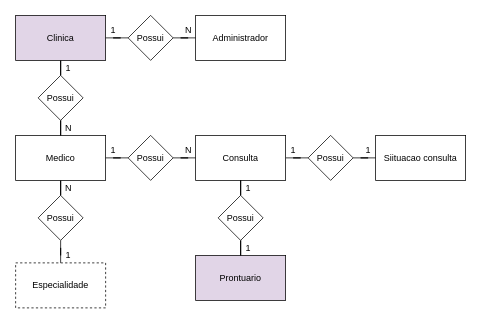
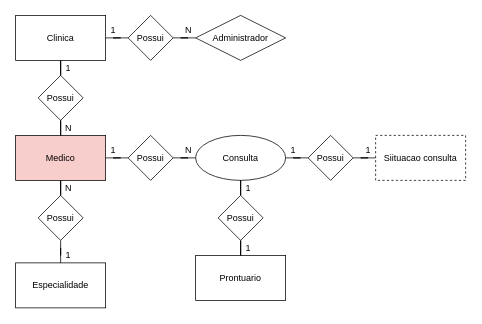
  <mxCell id="0" />
  <mxCell id="1" parent="0" />
- <mxCell id="2" value="Especialidade" style="rounded=0;whiteSpace=wrap;html=1;dashed=1;" vertex="1" parent="1"><mxGeometry x="20" y="350" width="120" height="60" as="geometry" /></mxCell>
+ <mxCell id="2" value="Especialidade" style="rounded=0;whiteSpace=wrap;html=1;" vertex="1" parent="1"><mxGeometry x="20" y="350" width="120" height="60" as="geometry" /></mxCell>
  <mxCell id="3" value="" style="edgeStyle=orthogonalEdgeStyle;rounded=0;orthogonalLoop=1;jettySize=auto;html=1;endArrow=none;endFill=0;" edge="1" parent="1" source="4" target="18"><mxGeometry relative="1" as="geometry" /></mxCell>
- <mxCell id="4" value="Medico" style="rounded=0;whiteSpace=wrap;html=1;" vertex="1" parent="1"><mxGeometry x="20" y="180" width="120" height="60" as="geometry" /></mxCell>
+ <mxCell id="4" value="Medico" style="rounded=0;whiteSpace=wrap;html=1;fillColor=#f8cecc;" vertex="1" parent="1"><mxGeometry x="20" y="180" width="120" height="60" as="geometry" /></mxCell>
  <mxCell id="5" value="" style="edgeStyle=orthogonalEdgeStyle;rounded=0;orthogonalLoop=1;jettySize=auto;html=1;endArrow=none;endFill=0;" edge="1" parent="1" source="6" target="13"><mxGeometry relative="1" as="geometry" /></mxCell>
- <mxCell id="6" value="Clinica" style="rounded=0;whiteSpace=wrap;html=1;fillColor=#e1d5e7;" vertex="1" parent="1"><mxGeometry x="20" y="20" width="120" height="60" as="geometry" /></mxCell>
- <mxCell id="7" value="Prontuario" style="rounded=0;whiteSpace=wrap;html=1;fillColor=#e1d5e7;" vertex="1" parent="1"><mxGeometry x="260" y="340" width="120" height="60" as="geometry" /></mxCell>
- <mxCell id="8" value="Administrador" style="rounded=0;whiteSpace=wrap;html=1;" vertex="1" parent="1"><mxGeometry x="260" y="20" width="120" height="60" as="geometry" /></mxCell>
+ <mxCell id="6" value="Clinica" style="rounded=0;whiteSpace=wrap;html=1;" vertex="1" parent="1"><mxGeometry x="20" y="20" width="120" height="60" as="geometry" /></mxCell>
+ <mxCell id="7" value="Prontuario" style="rounded=0;whiteSpace=wrap;html=1;" vertex="1" parent="1"><mxGeometry x="260" y="340" width="120" height="60" as="geometry" /></mxCell>
+ <mxCell id="8" value="Administrador" style="rhombus;whiteSpace=wrap;html=1;" vertex="1" parent="1"><mxGeometry x="260" y="20" width="120" height="60" as="geometry" /></mxCell>
  <mxCell id="9" value="" style="edgeStyle=orthogonalEdgeStyle;rounded=0;orthogonalLoop=1;jettySize=auto;html=1;endArrow=none;endFill=0;" edge="1" parent="1" source="10" target="20"><mxGeometry relative="1" as="geometry" /></mxCell>
- <mxCell id="10" value="Consulta" style="rounded=0;whiteSpace=wrap;html=1;" vertex="1" parent="1"><mxGeometry x="260" y="180" width="120" height="60" as="geometry" /></mxCell>
- <mxCell id="11" value="Siituacao consulta" style="rounded=0;whiteSpace=wrap;html=1;" vertex="1" parent="1"><mxGeometry x="500" y="180" width="120" height="60" as="geometry" /></mxCell>
+ <mxCell id="10" value="Consulta" style="ellipse;whiteSpace=wrap;html=1;" vertex="1" parent="1"><mxGeometry x="260" y="180" width="120" height="60" as="geometry" /></mxCell>
+ <mxCell id="11" value="Siituacao consulta" style="rounded=0;whiteSpace=wrap;html=1;dashed=1;" vertex="1" parent="1"><mxGeometry x="500" y="180" width="120" height="60" as="geometry" /></mxCell>
  <mxCell id="12" value="" style="edgeStyle=orthogonalEdgeStyle;rounded=0;orthogonalLoop=1;jettySize=auto;html=1;endArrow=none;endFill=0;" edge="1" parent="1" source="13" target="4"><mxGeometry relative="1" as="geometry" /></mxCell>
  <mxCell id="13" value="Possui" style="rhombus;whiteSpace=wrap;html=1;" vertex="1" parent="1"><mxGeometry x="50" y="100" width="60" height="60" as="geometry" /></mxCell>
  <mxCell id="14" style="edgeStyle=orthogonalEdgeStyle;rounded=0;orthogonalLoop=1;jettySize=auto;html=1;entryX=0.5;entryY=1;entryDx=0;entryDy=0;endArrow=none;endFill=0;" edge="1" parent="1" source="16" target="10"><mxGeometry relative="1" as="geometry" /></mxCell>
  <mxCell id="15" style="edgeStyle=orthogonalEdgeStyle;rounded=0;orthogonalLoop=1;jettySize=auto;html=1;exitX=0.5;exitY=1;exitDx=0;exitDy=0;endArrow=none;endFill=0;" edge="1" parent="1" source="16" target="7"><mxGeometry relative="1" as="geometry" /></mxCell>
  <mxCell id="16" value="Possui" style="rhombus;whiteSpace=wrap;html=1;" vertex="1" parent="1"><mxGeometry x="290" y="260" width="60" height="60" as="geometry" /></mxCell>
  <mxCell id="17" value="" style="edgeStyle=orthogonalEdgeStyle;rounded=0;orthogonalLoop=1;jettySize=auto;html=1;endArrow=none;endFill=0;" edge="1" parent="1" source="18" target="2"><mxGeometry relative="1" as="geometry" /></mxCell>
  <mxCell id="18" value="Possui" style="rhombus;whiteSpace=wrap;html=1;" vertex="1" parent="1"><mxGeometry x="50" y="260" width="60" height="60" as="geometry" /></mxCell>
  <mxCell id="19" value="" style="edgeStyle=orthogonalEdgeStyle;rounded=0;orthogonalLoop=1;jettySize=auto;html=1;endArrow=none;endFill=0;" edge="1" parent="1" source="20" target="11"><mxGeometry relative="1" as="geometry" /></mxCell>
  <mxCell id="20" value="Possui" style="rhombus;whiteSpace=wrap;html=1;" vertex="1" parent="1"><mxGeometry x="410" y="180" width="60" height="60" as="geometry" /></mxCell>
  <mxCell id="21" value="" style="edgeStyle=orthogonalEdgeStyle;rounded=0;orthogonalLoop=1;jettySize=auto;html=1;endArrow=none;endFill=0;" edge="1" parent="1" source="23" target="6"><mxGeometry relative="1" as="geometry" /></mxCell>
  <mxCell id="22" value="" style="edgeStyle=orthogonalEdgeStyle;rounded=0;orthogonalLoop=1;jettySize=auto;html=1;endArrow=none;endFill=0;" edge="1" parent="1" source="23" target="8"><mxGeometry relative="1" as="geometry" /></mxCell>
  <mxCell id="23" value="Possui" style="rhombus;whiteSpace=wrap;html=1;" vertex="1" parent="1"><mxGeometry x="170" y="20" width="60" height="60" as="geometry" /></mxCell>
  <mxCell id="24" value="" style="edgeStyle=orthogonalEdgeStyle;rounded=0;orthogonalLoop=1;jettySize=auto;html=1;endArrow=none;endFill=0;" edge="1" parent="1" source="26" target="4"><mxGeometry relative="1" as="geometry" /></mxCell>
  <mxCell id="25" value="" style="edgeStyle=orthogonalEdgeStyle;rounded=0;orthogonalLoop=1;jettySize=auto;html=1;endArrow=none;endFill=0;" edge="1" parent="1" source="26" target="10"><mxGeometry relative="1" as="geometry" /></mxCell>
  <mxCell id="26" value="Possui" style="rhombus;whiteSpace=wrap;html=1;" vertex="1" parent="1"><mxGeometry x="170" y="180" width="60" height="60" as="geometry" /></mxCell>
  <mxCell id="27" value="N" style="text;html=1;align=center;verticalAlign=middle;resizable=0;points=[];autosize=1;" vertex="1" parent="1"><mxGeometry x="240" y="30" width="20" height="20" as="geometry" /></mxCell>
  <mxCell id="28" value="N" style="text;html=1;align=center;verticalAlign=middle;resizable=0;points=[];autosize=1;" vertex="1" parent="1"><mxGeometry x="240" y="190" width="20" height="20" as="geometry" /></mxCell>
  <mxCell id="29" value="N" style="text;html=1;align=center;verticalAlign=middle;resizable=0;points=[];autosize=1;" vertex="1" parent="1"><mxGeometry x="80" y="160" width="20" height="20" as="geometry" /></mxCell>
  <mxCell id="30" value="1" style="text;html=1;align=center;verticalAlign=middle;resizable=0;points=[];autosize=1;" vertex="1" parent="1"><mxGeometry x="80" y="80" width="20" height="20" as="geometry" /></mxCell>
  <mxCell id="31" value="1" style="text;html=1;align=center;verticalAlign=middle;resizable=0;points=[];autosize=1;" vertex="1" parent="1"><mxGeometry x="140" y="30" width="20" height="20" as="geometry" /></mxCell>
  <mxCell id="32" value="1" style="text;html=1;align=center;verticalAlign=middle;resizable=0;points=[];autosize=1;" vertex="1" parent="1"><mxGeometry x="480" y="190" width="20" height="20" as="geometry" /></mxCell>
  <mxCell id="33" value="1" style="text;html=1;align=center;verticalAlign=middle;resizable=0;points=[];autosize=1;" vertex="1" parent="1"><mxGeometry x="380" y="190" width="20" height="20" as="geometry" /></mxCell>
  <mxCell id="34" value="1" style="text;html=1;align=center;verticalAlign=middle;resizable=0;points=[];autosize=1;" vertex="1" parent="1"><mxGeometry x="320" y="320" width="20" height="20" as="geometry" /></mxCell>
  <mxCell id="35" value="1" style="text;html=1;align=center;verticalAlign=middle;resizable=0;points=[];autosize=1;" vertex="1" parent="1"><mxGeometry x="320" y="240" width="20" height="20" as="geometry" /></mxCell>
  <mxCell id="36" value="1" style="text;html=1;align=center;verticalAlign=middle;resizable=0;points=[];autosize=1;" vertex="1" parent="1"><mxGeometry x="80" y="330" width="20" height="20" as="geometry" /></mxCell>
  <mxCell id="37" value="N" style="text;html=1;align=center;verticalAlign=middle;resizable=0;points=[];autosize=1;" vertex="1" parent="1"><mxGeometry x="80" y="240" width="20" height="20" as="geometry" /></mxCell>
  <mxCell id="38" value="1" style="text;html=1;align=center;verticalAlign=middle;resizable=0;points=[];autosize=1;" vertex="1" parent="1"><mxGeometry x="140" y="190" width="20" height="20" as="geometry" /></mxCell>
